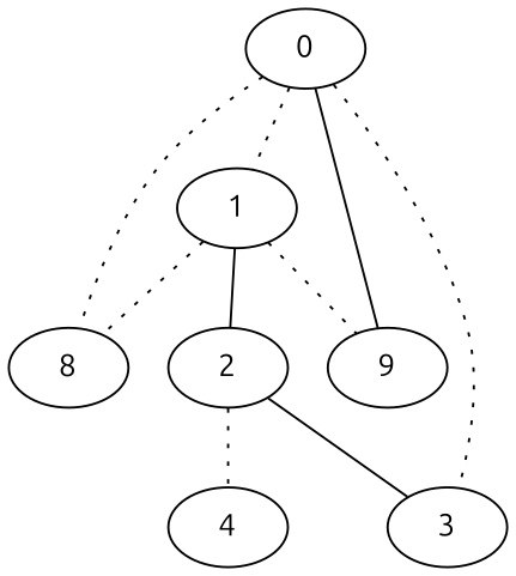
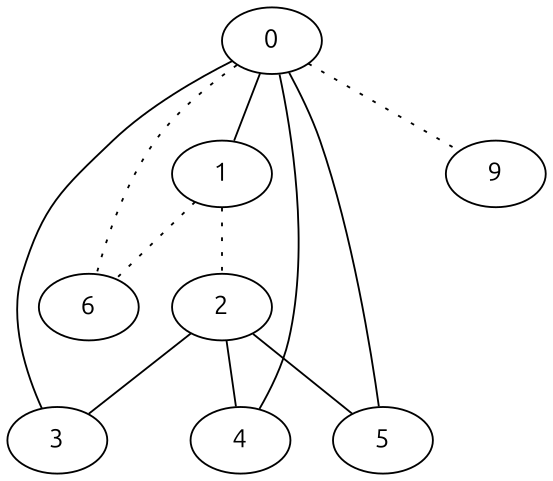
  graph {
    fontname=Ubuntu
    node [fontname=Ubuntu]
    edge [fontname=Ubuntu style=dotted]
    n1 [label=0]
    n2 [label=1]
    n3 [label=3]
    n4 [label=4]
-   n6 [label=8]
+   n5 [label=5]
+   n6 [label=6]
    n7 [label=9]
    n8 [label=2]
-   n1 -- n2
-   n1 -- n3
+   n1 -- n2 [style=solid]
+   n1 -- n3 [style=solid]
+   n1 -- n4 [style=""]
+   n1 -- n5 [style=""]
    n1 -- n6
-   n1 -- n7 [style=solid]
+   n1 -- n7
    n2 -- n6
-   n2 -- n7
-   n2 -- n8 [style=""]
+   n2 -- n8
    n8 -- n3 [style=""]
-   n8 -- n4
+   n8 -- n4 [style=solid]
+   n8 -- n5 [style=""]
  }
